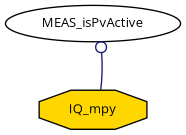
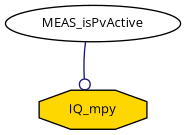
  digraph {
    rankdir=TB
    fontname="Open Sans"
    node [color=black fontname="Open Sans" fontsize=10 style=filled]
    n1 [fillcolor=white fontcolor=black height=0.2 label=MEAS_isPvActive shape=ellipse width=0.4]
    n2 [fillcolor=gold height=0.2 label=IQ_mpy shape=octagon width=0.4]
-   n2 -> n1 [color=midnightblue fontname="Open Sans" fontsize=10 labelfontname=Helvetica labelfontsize=10 style=solid arrowhead=odot]
+   n1 -> n2 [color=midnightblue fontname="Open Sans" fontsize=10 labelfontname=Helvetica labelfontsize=10 style=solid arrowhead=odot]
  }
